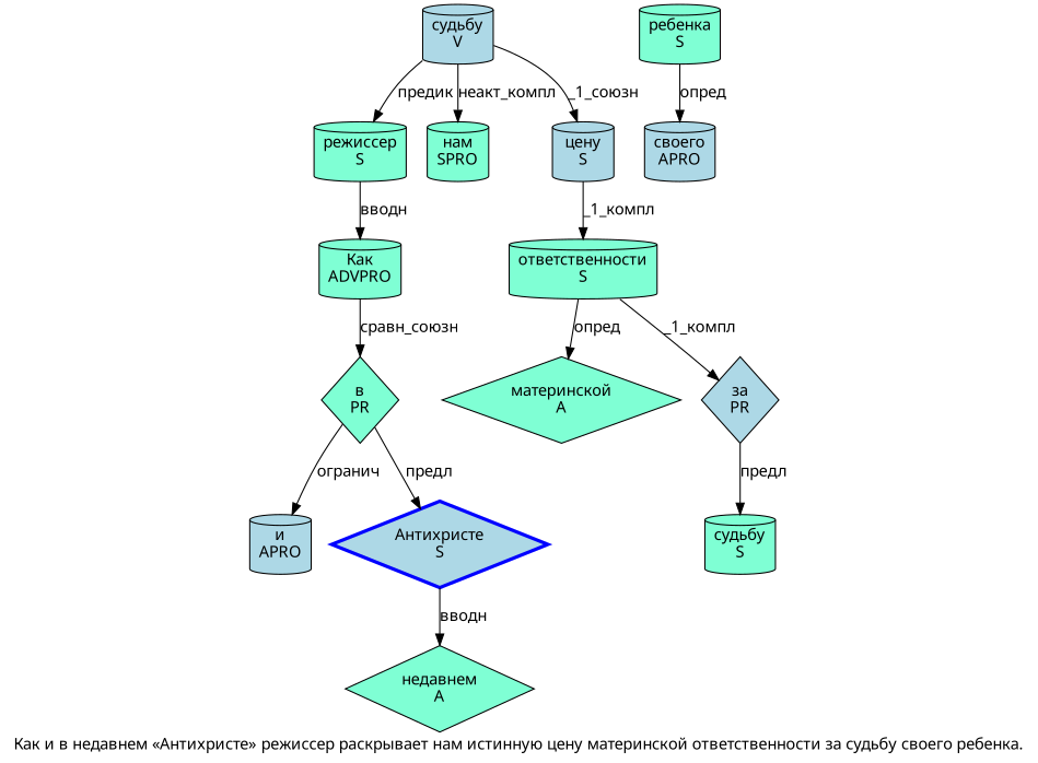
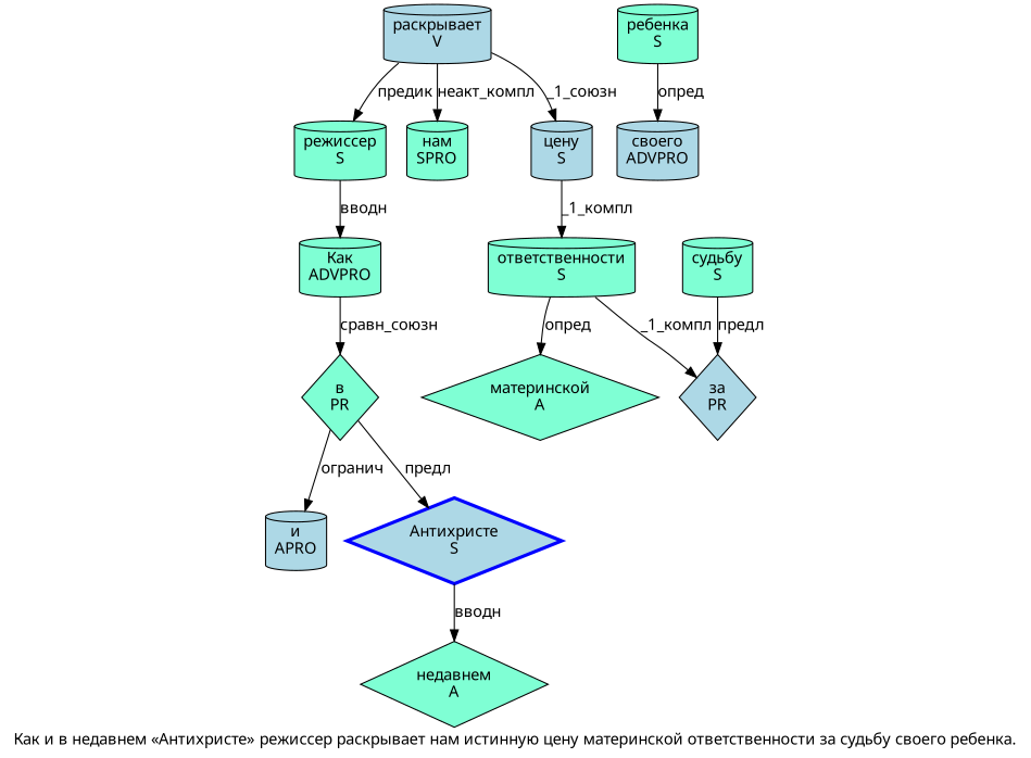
  digraph {
    fontname="Noto Sans"
    label="Как и в недавнем «Антихристе» режиссер раскрывает нам истинную цену материнской ответственности за судьбу своего ребенка."
    node [fillcolor=aquamarine fontname="Noto Sans" penwidth=1 shape=cylinder style=filled]
    edge [fontname="Noto Sans"]
    n1 [label="Как\nADVPRO"]
    n2 [label="в\nPR" shape=diamond]
    n3 [fillcolor=lightblue label="и\nAPRO"]
    n4 [color=blue fillcolor=lightblue label="Антихристе\nS" penwidth=3 shape=diamond]
    n5 [label="недавнем\nA" shape=diamond]
    n6 [label="режиссер\nS"]
-   n7 [fillcolor=lightblue label="судьбу\nV"]
+   n7 [fillcolor=lightblue label="раскрывает\nV"]
    n8 [label="нам\nSPRO"]
    n9 [fillcolor=lightblue label="цену\nS"]
    n10 [label="ответственности\nS"]
    n11 [label="материнской\nA" shape=diamond]
    n12 [fillcolor=lightblue label="за\nPR" shape=diamond]
    n13 [label="судьбу\nS"]
    n14 [label="ребенка\nS"]
-   n15 [fillcolor=lightblue label="своего\nAPRO"]
+   n15 [fillcolor=lightblue label="своего\nADVPRO"]
    n1 -> n2 [label="сравн_союзн"]
    n2 -> n3 [label="огранич"]
    n2 -> n4 [label="предл"]
    n4 -> n5 [label="вводн"]
    n6 -> n1 [label="вводн"]
    n7 -> n6 [label="предик"]
    n7 -> n8 [label="неакт_компл"]
    n7 -> n9 [label="_1_союзн"]
    n9 -> n10 [label="_1_компл"]
    n10 -> n11 [label="опред"]
    n10 -> n12 [label="_1_компл"]
-   n12 -> n13 [label="предл"]
+   n13 -> n12 [label="предл"]
    n14 -> n15 [label="опред"]
  }
